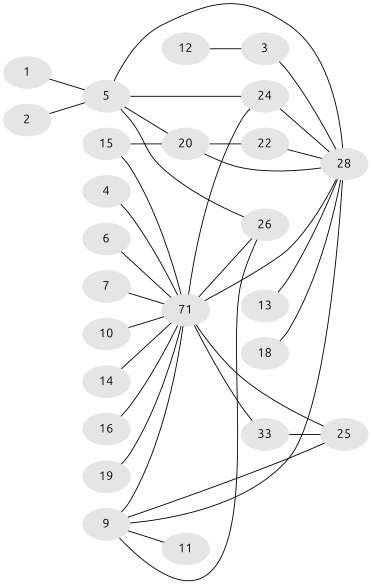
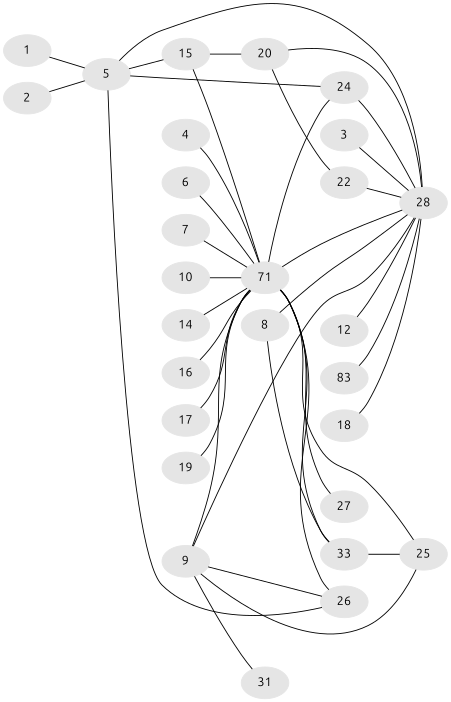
  graph {
    fontname=Ubuntu
    rankdir=LR
    node [color=gray90 fontname=Ubuntu style=filled]
    edge [fontname=Ubuntu weight=1.0]
    1
    5
    28
    20
    24
    26
    2
    3
    n9 [label=71]
    4
    n11 [label=33]
    25
+   27
    22
    6
    7
+   8
    9
-   11
+   11 [label=31]
    10
    12
-   13
+   13 [label=83]
    14
    15
    16
+   17
    18
    19
    1 -- 5
    5 -- 28
-   5 -- 20
+   5 -- 15
    5 -- 24
    5 -- 26
    20 -- 28
    20 -- 22
    24 -- 28 [weight=2.0]
    2 -- 5
    3 -- 28
    n9 -- 28
    n9 -- 24
    n9 -- 26
    n9 -- n11
    n9 -- 25
+   n9 -- 27
    4 -- n9
    n11 -- 25
    22 -- 28
    6 -- n9
    7 -- n9
+   8 -- 28
+   8 -- n11
    9 -- 28
    9 -- 26
    9 -- n9
    9 -- 25
    9 -- 11
    10 -- n9
-   12 -- 3
+   12 -- 28
    13 -- 28
    14 -- n9
    15 -- 20
    15 -- n9
    16 -- n9
+   17 -- n9
    18 -- 28
    19 -- n9
  }
